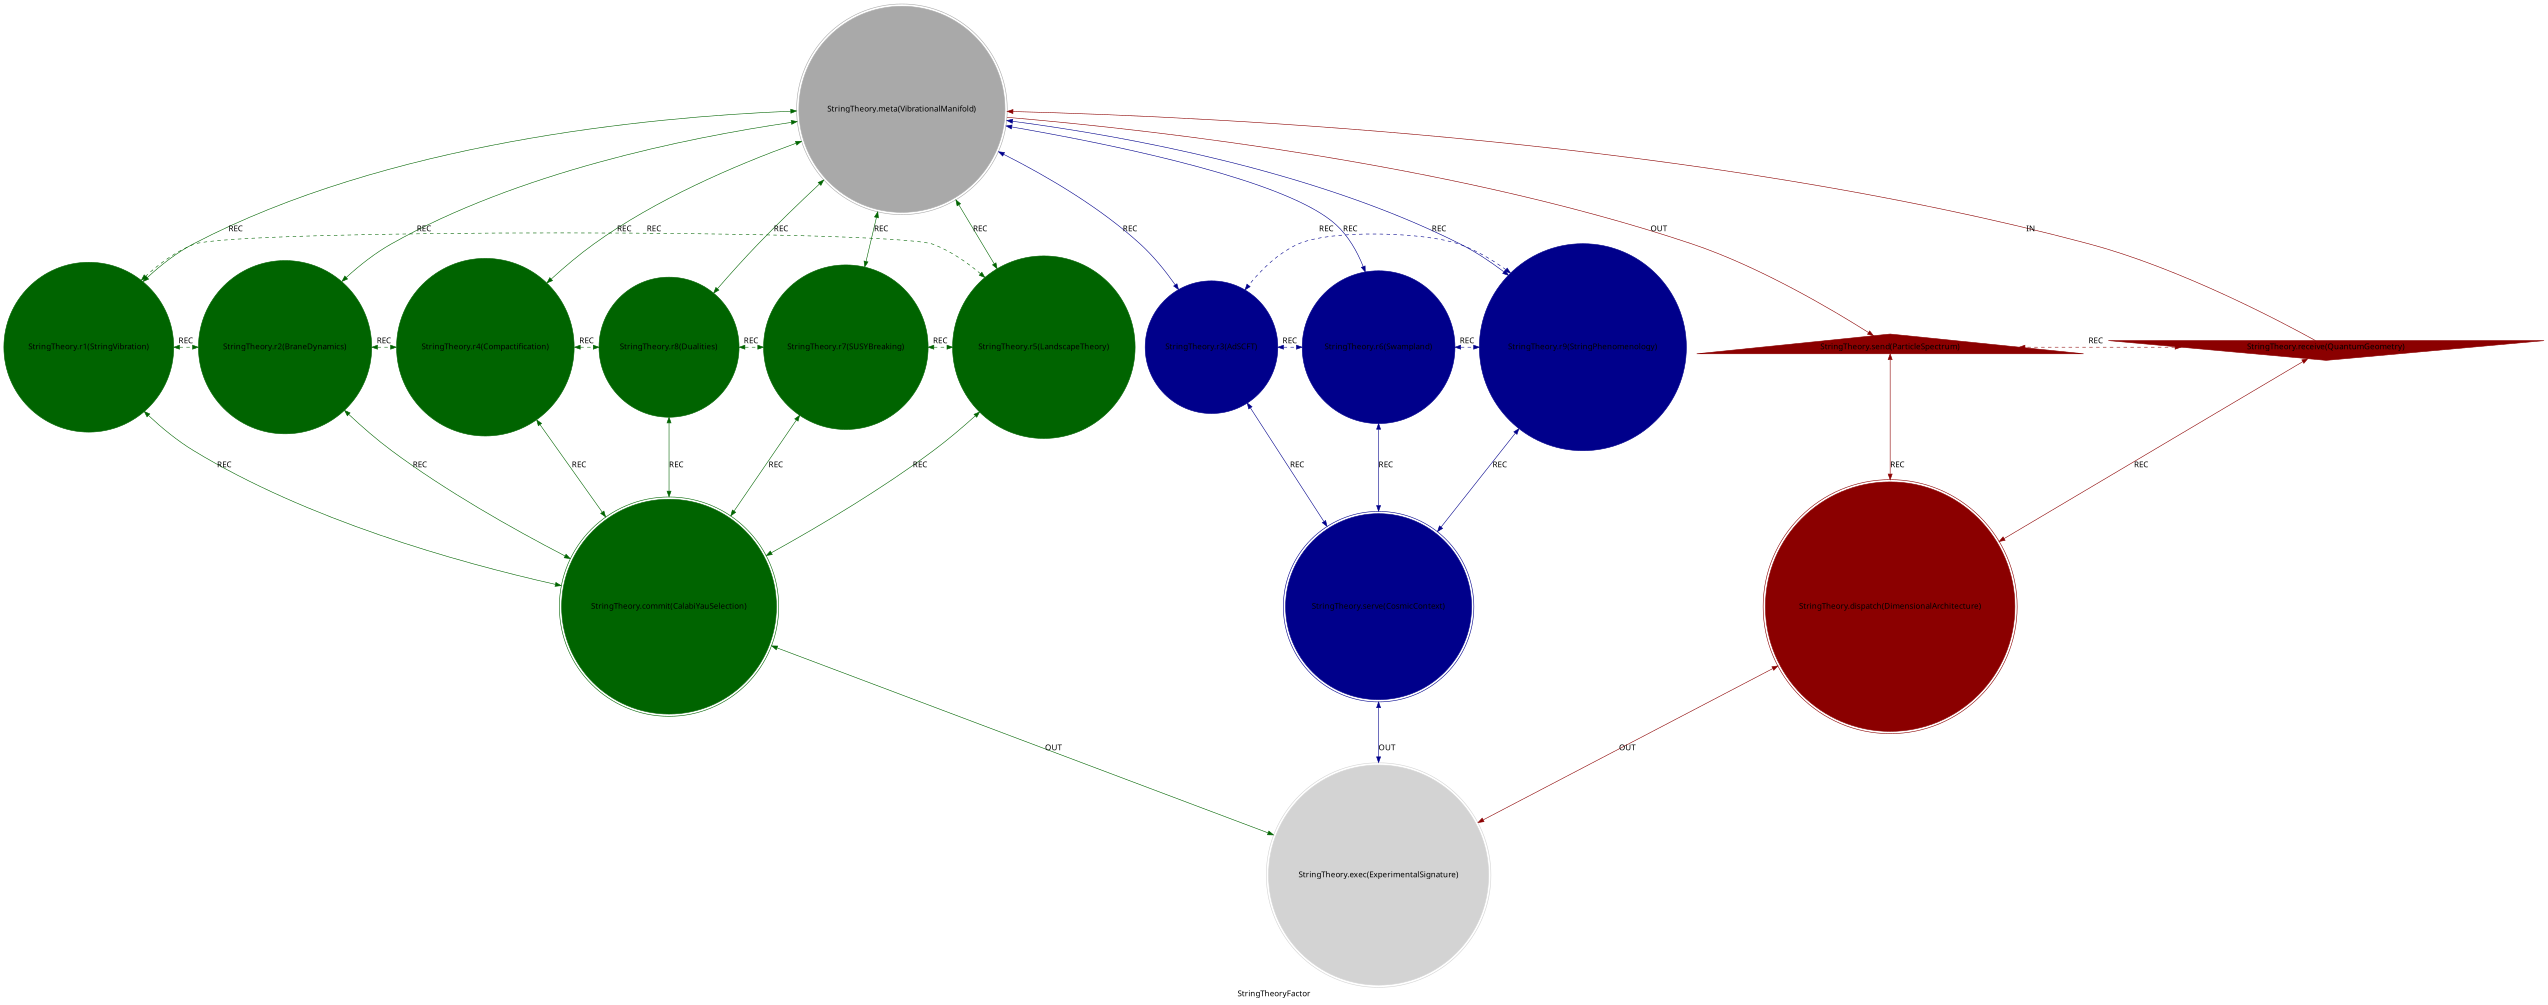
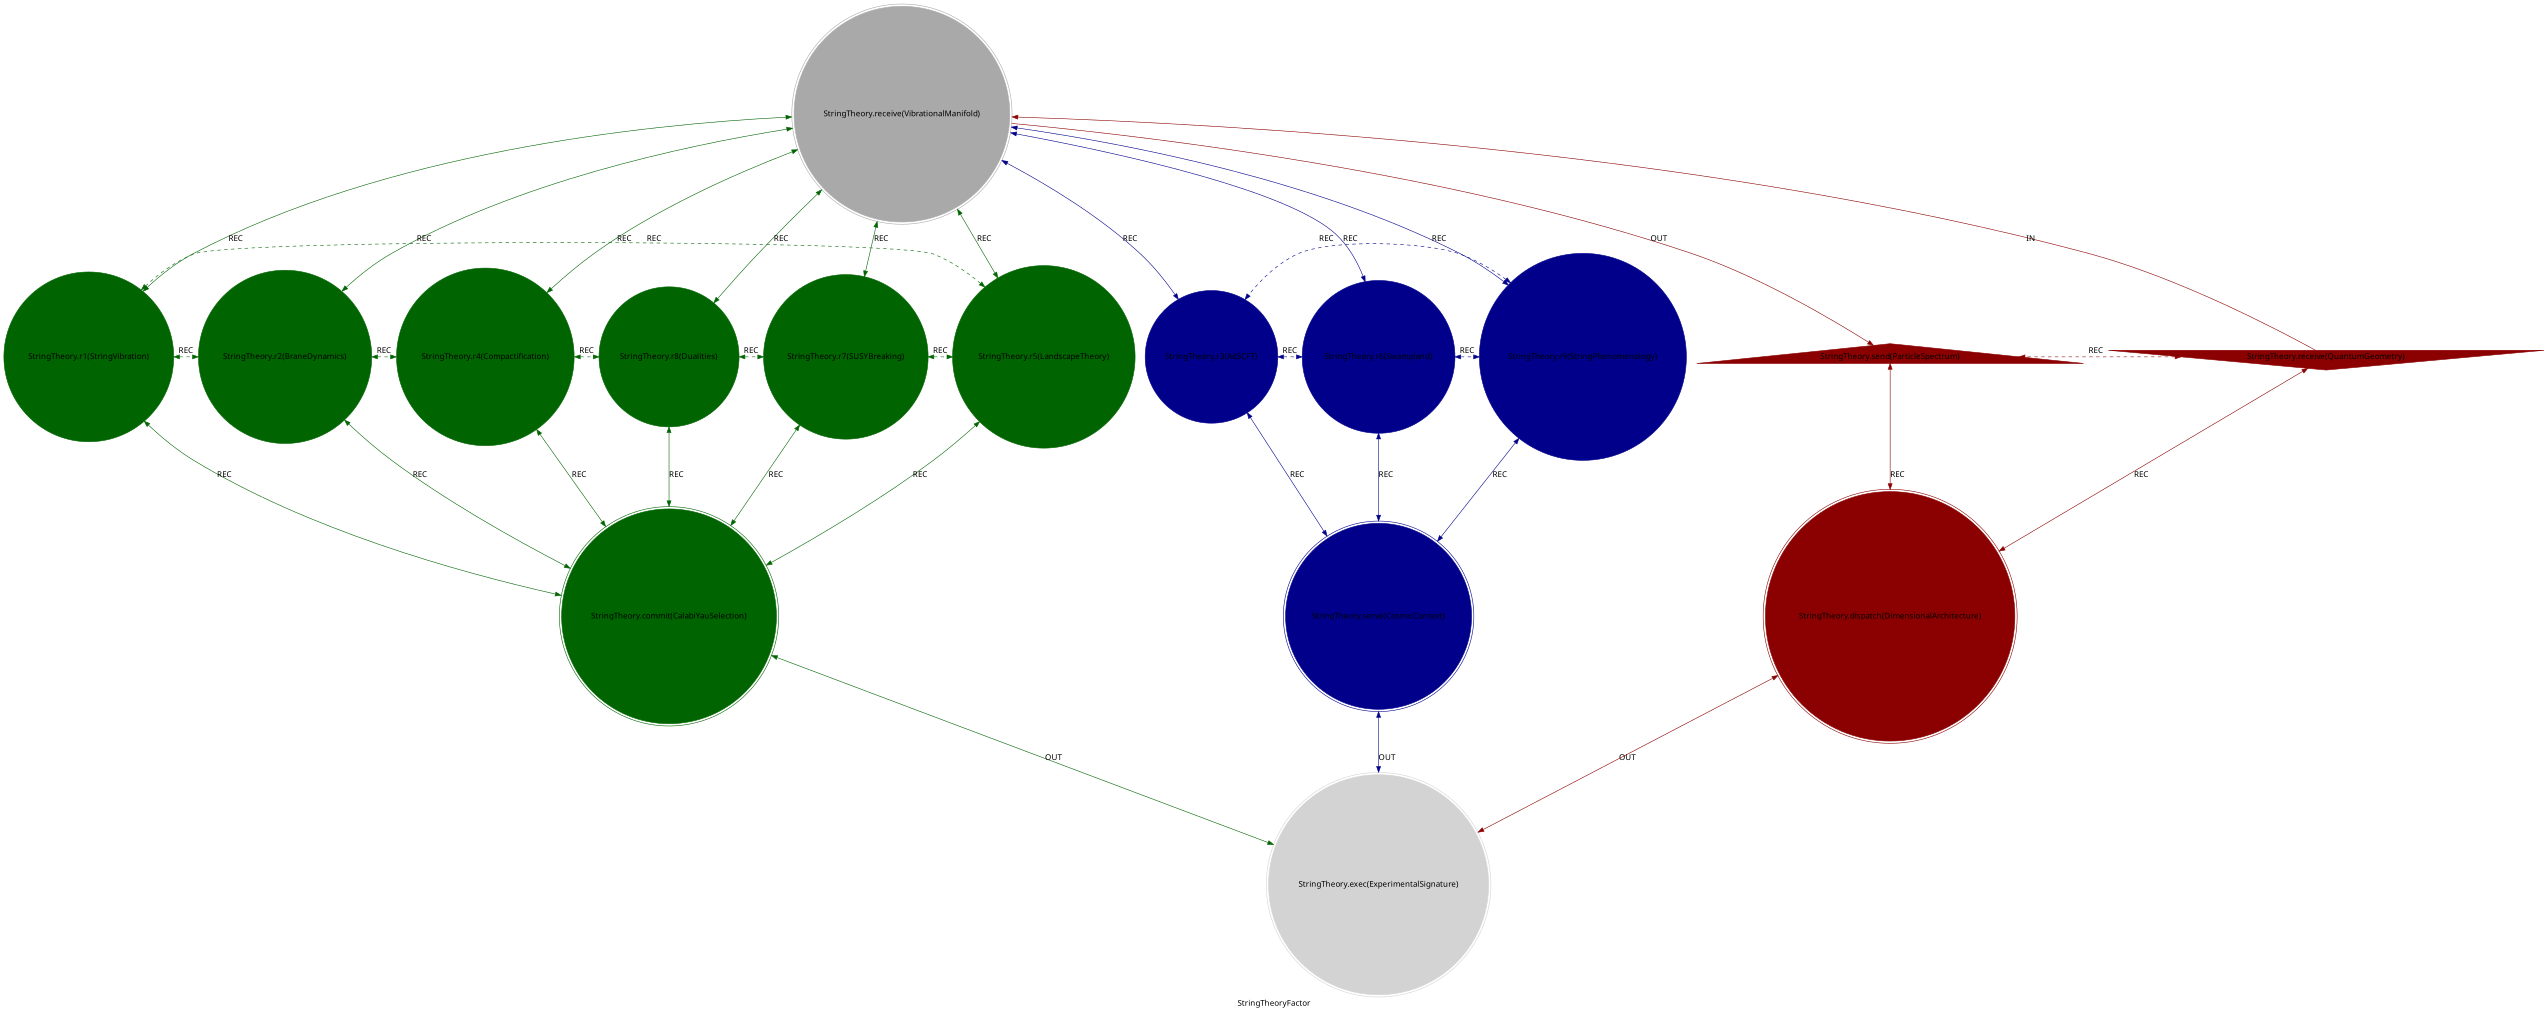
  strict digraph {
    color=lightgray
    label=StringTheoryFactor
    style=filled
    fontname="Noto Sans"
    node [color=darkgreen shape=circle style=filled fontname="Noto Sans"]
    edge [color=darkgreen dir=both fontname="Noto Sans"]
-   n1 [color=darkgray label="StringTheory.meta(VibrationalManifold)" shape=doublecircle]
+   n1 [color=darkgray label="StringTheory.receive(VibrationalManifold)" shape=doublecircle]
    n2 [label="StringTheory.r1(StringVibration)"]
    n3 [label="StringTheory.r2(BraneDynamics)"]
    n4 [label="StringTheory.r4(Compactification)"]
    n5 [label="StringTheory.r8(Dualities)"]
    n6 [label="StringTheory.r7(SUSYBreaking)"]
    n7 [label="StringTheory.r5(LandscapeTheory)"]
    n8 [color=darkblue label="StringTheory.r3(AdSCFT)"]
    n9 [color=darkblue label="StringTheory.r6(Swampland)"]
    n10 [color=darkblue label="StringTheory.r9(StringPhenomenology)"]
    n11 [color=darkred label="StringTheory.send(ParticleSpectrum)" shape=triangle]
    n12 [label="StringTheory.commit(CalabiYauSelection)" shape=doublecircle]
    n13 [color=darkblue label="StringTheory.serve(CosmicContext)" shape=doublecircle]
    n14 [color=darkred label="StringTheory.receive(QuantumGeometry)" shape=invtriangle]
    n15 [color=darkred label="StringTheory.dispatch(DimensionalArchitecture)" shape=doublecircle]
    n16 [color=lightgray label="StringTheory.exec(ExperimentalSignature)" shape=doublecircle]
    n1 -> n2 [label=REC]
    n1 -> n3 [label=REC]
    n1 -> n4 [label=REC]
    n1 -> n5 [label=REC]
    n1 -> n6 [label=REC]
    n1 -> n7 [label=REC]
    n1 -> n8 [color=darkblue label=REC]
    n1 -> n9 [color=darkblue label=REC]
    n1 -> n10 [color=darkblue label=REC]
    n1 -> n11 [color=darkred label=OUT dir=""]
    n2 -> n3 [constraint=false label=REC style=dashed]
    n2 -> n12 [label=REC]
    n3 -> n4 [constraint=false label=REC style=dashed]
    n3 -> n12 [label=REC]
    n4 -> n5 [constraint=false label=REC style=dashed]
    n4 -> n12 [label=REC]
    n5 -> n6 [constraint=false label=REC style=dashed]
    n5 -> n12 [label=REC]
    n6 -> n7 [constraint=false label=REC style=dashed]
    n6 -> n12 [label=REC]
    n7 -> n2 [constraint=false label=REC style=dashed]
    n7 -> n12 [label=REC]
    n8 -> n9 [color=darkblue constraint=false label=REC style=dashed]
    n8 -> n13 [color=darkblue label=REC]
    n9 -> n10 [color=darkblue constraint=false label=REC style=dashed]
    n9 -> n13 [color=darkblue label=REC]
    n10 -> n8 [color=darkblue constraint=false label=REC style=dashed]
    n10 -> n13 [color=darkblue label=REC]
    n11 -> n15 [color=darkred label=REC]
    n12 -> n16 [label=OUT]
    n13 -> n16 [color=darkblue label=OUT]
    n14 -> n1 [color=darkred constraint=false label=IN dir=""]
    n14 -> n11 [color=darkred constraint=false label=REC style=dashed]
    n14 -> n15 [color=darkred label=REC]
    n15 -> n16 [color=darkred label=OUT]
  }
